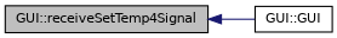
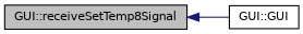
  digraph {
    rankdir=LR
    node [color=black fontname=Helvetica fontsize=10 shape=record style=filled]
-   n1 [fillcolor=grey75 fontcolor=black height=0.2 label="GUI::receiveSetTemp4Signal" width=0.4]
+   n1 [fillcolor=grey75 fontcolor=black height=0.2 label="GUI::receiveSetTemp8Signal" width=0.4]
    n2 [fillcolor=white height=0.2 label="GUI::GUI" width=0.4]
    n1 -> n2 [color=midnightblue dir=back fontname=Helvetica fontsize=10 labelfontname=Helvetica labelfontsize=10 style=solid]
  }
